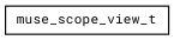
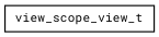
  digraph {
    rankdir=LR
    fontname="Roboto Mono"
-   n1 [color=black fillcolor=white fontname="Roboto Mono" fontsize=10 height=0.2 label=muse_scope_view_t shape=record style=filled width=0.4]
+   n1 [color=black fillcolor=white fontname="Roboto Mono" fontsize=10 height=0.2 label=view_scope_view_t shape=record style=filled width=0.4]
  }
